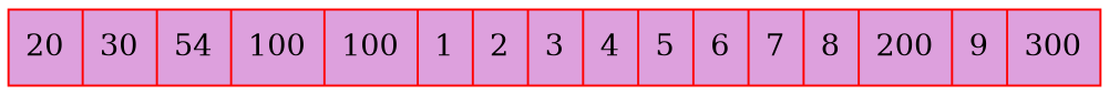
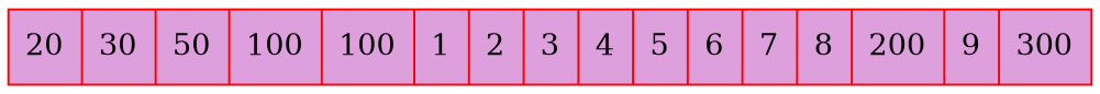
  digraph {
    rankdir=LR
-   n1 [label="{ 20|30|54|100|100|1|2|3|4|5|6|7|8|200|9|300}" shape=record style=filled fillcolor=plum color=red]
+   n1 [label="{ 20|30|50|100|100|1|2|3|4|5|6|7|8|200|9|300}" shape=record style=filled fillcolor=plum color=red]
  }
